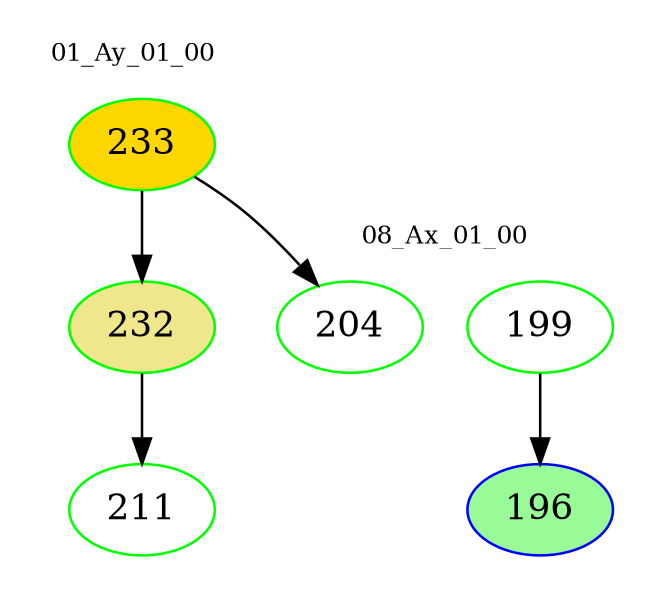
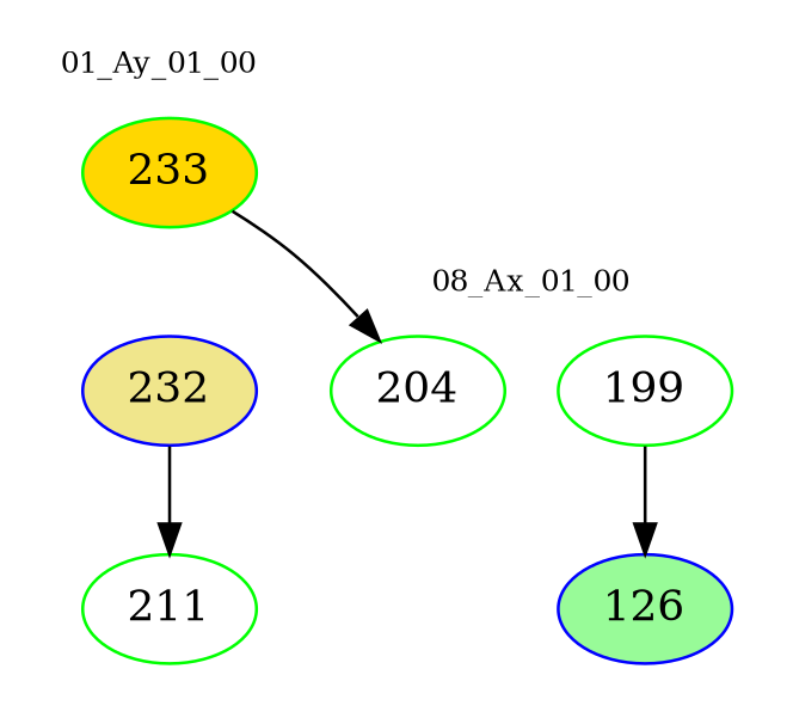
  digraph {
    node [color=green fillcolor=white style=filled]
    edge [color=black]
    n1 [fillcolor=gold label=233]
-   n2 [fillcolor=khaki label=232]
+   n2 [color=blue fillcolor=khaki label=232]
    n3 [label=211]
    n4 [label=199]
-   n5 [color=blue fillcolor=palegreen label=196]
+   n5 [color=blue fillcolor=palegreen label=126]
    n6 [label=204]
    subgraph cluster_1 {
      color=white
      fontsize=10
      label="01_Ay_01_00"
      n1
      n2
      n3
    }
    subgraph cluster_2 {
      color=white
      fontsize=10
      label="08_Ax_01_00"
      n4
      n5
      n6
    }
-   n1 -> n2
    n1 -> n6
    n2 -> n3
    n4 -> n5
  }
